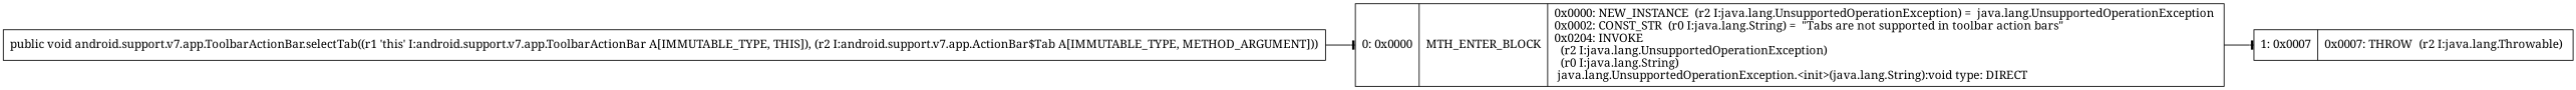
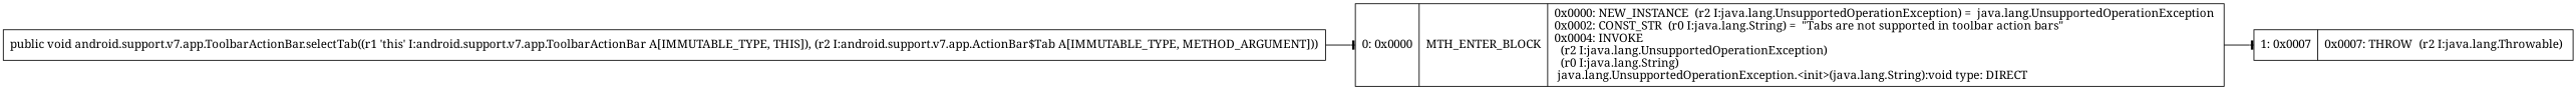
  digraph {
    rankdir=LR
    fontname="Noto Serif"
    node [shape=record fontname="Noto Serif"]
    edge [arrowhead=tee fontname="Noto Serif"]
-   n1 [label="{0\:\ 0x0000|MTH_ENTER_BLOCK\l|0x0000: NEW_INSTANCE  (r2 I:java.lang.UnsupportedOperationException) =  java.lang.UnsupportedOperationException \l0x0002: CONST_STR  (r0 I:java.lang.String) =  \"Tabs are not supported in toolbar action bars\" \l0x0204: INVOKE  \l  (r2 I:java.lang.UnsupportedOperationException)\l  (r0 I:java.lang.String)\l java.lang.UnsupportedOperationException.\<init\>(java.lang.String):void type: DIRECT \l}"]
+   n1 [label="{0\:\ 0x0000|MTH_ENTER_BLOCK\l|0x0000: NEW_INSTANCE  (r2 I:java.lang.UnsupportedOperationException) =  java.lang.UnsupportedOperationException \l0x0002: CONST_STR  (r0 I:java.lang.String) =  \"Tabs are not supported in toolbar action bars\" \l0x0004: INVOKE  \l  (r2 I:java.lang.UnsupportedOperationException)\l  (r0 I:java.lang.String)\l java.lang.UnsupportedOperationException.\<init\>(java.lang.String):void type: DIRECT \l}"]
    n2 [label="{1\:\ 0x0007|0x0007: THROW  (r2 I:java.lang.Throwable) \l}"]
    n3 [label="{public void android.support.v7.app.ToolbarActionBar.selectTab((r1 'this' I:android.support.v7.app.ToolbarActionBar A[IMMUTABLE_TYPE, THIS]), (r2 I:android.support.v7.app.ActionBar$Tab A[IMMUTABLE_TYPE, METHOD_ARGUMENT])) }"]
    n1 -> n2
    n3 -> n1
  }
